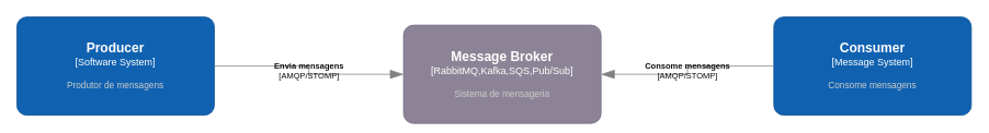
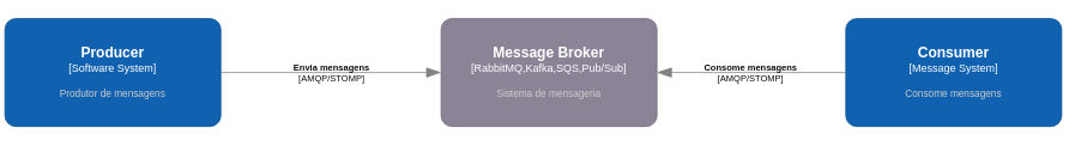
  <mxCell id="0" />
  <mxCell id="1" parent="0" />
- <mxCell id="2" value="&lt;font style=&quot;font-size: 16px&quot;&gt;&lt;b&gt;Producer&lt;/b&gt;&lt;/font&gt;&lt;div&gt;[Software System]&lt;/div&gt;&lt;br&gt;&lt;div&gt;&lt;font style=&quot;font-size: 11px&quot;&gt;&lt;font color=&quot;#cccccc&quot;&gt;Produtor de mensagens&lt;/font&gt;&lt;/div&gt;" style="rounded=1;whiteSpace=wrap;html=1;labelBackgroundColor=none;fillColor=#1061B0;fontColor=#ffffff;align=center;arcSize=10;strokeColor=#0D5091;metaEdit=1;resizable=0;points=[[0.25,0,0],[0.5,0,0],[0.75,0,0],[1,0.25,0],[1,0.5,0],[1,0.75,0],[0.75,1,0],[0.5,1,0],[0.25,1,0],[0,0.75,0],[0,0.5,0],[0,0.25,0]];" vertex="1" parent="1"><mxGeometry x="20" y="20" width="240" height="120" as="geometry" /></mxCell>
+ <mxCell id="2" value="&lt;font style=&quot;font-size: 16px&quot;&gt;&lt;b&gt;Producer&lt;/b&gt;&lt;/font&gt;&lt;div&gt;[Software System]&lt;/div&gt;&lt;br&gt;&lt;div&gt;&lt;font style=&quot;font-size: 11px&quot;&gt;&lt;font color=&quot;#cccccc&quot;&gt;Produtor de mensagens&lt;/font&gt;&lt;/div&gt;" style="rounded=1;whiteSpace=wrap;html=1;labelBackgroundColor=none;fillColor=#1061B0;fontColor=#ffffff;align=center;arcSize=10;strokeColor=#0D5091;metaEdit=1;resizable=0;points=[[0.25,0,0],[0.5,0,0],[0.75,0,0],[1,0.25,0],[1,0.5,0],[1,0.75,0],[0.75,1,0],[0.5,1,0],[0.25,1,0],[0,0.75,0],[0,0.5,0],[0,0.25,0]];" vertex="1" parent="1"><mxGeometry x="5" y="20" width="240" height="120" as="geometry" /></mxCell>
  <mxCell id="3" value="&lt;font style=&quot;font-size: 16px&quot;&gt;&lt;b&gt;Consumer&lt;/b&gt;&lt;/font&gt;&lt;div&gt;[Message System]&lt;/div&gt;&lt;br&gt;&lt;div&gt;&lt;font style=&quot;font-size: 11px&quot;&gt;&lt;font color=&quot;#cccccc&quot;&gt;Consome mensagens&lt;/font&gt;&lt;/div&gt;" style="rounded=1;whiteSpace=wrap;html=1;labelBackgroundColor=none;fillColor=#1061B0;fontColor=#ffffff;align=center;arcSize=10;strokeColor=#0D5091;metaEdit=1;resizable=0;points=[[0.25,0,0],[0.5,0,0],[0.75,0,0],[1,0.25,0],[1,0.5,0],[1,0.75,0],[0.75,1,0],[0.5,1,0],[0.25,1,0],[0,0.75,0],[0,0.5,0],[0,0.25,0]];" vertex="1" parent="1"><mxGeometry x="940" y="20" width="240" height="120" as="geometry" /></mxCell>
- <mxCell id="4" value="&lt;font style=&quot;font-size: 16px&quot;&gt;&lt;b&gt;Message Broker&lt;/b&gt;&lt;/font&gt;&lt;div&gt;[RabbitMQ,Kafka,SQS,Pub/Sub]&lt;/div&gt;&lt;br&gt;&lt;div&gt;&lt;font style=&quot;font-size: 11px&quot;&gt;&lt;font color=&quot;#cccccc&quot;&gt;Sistema de mensageria&lt;/font&gt;&lt;/div&gt;" style="rounded=1;whiteSpace=wrap;html=1;labelBackgroundColor=none;fillColor=#8C8496;fontColor=#ffffff;align=center;arcSize=10;strokeColor=#736782;metaEdit=1;resizable=0;points=[[0.25,0,0],[0.5,0,0],[0.75,0,0],[1,0.25,0],[1,0.5,0],[1,0.75,0],[0.75,1,0],[0.5,1,0],[0.25,1,0],[0,0.75,0],[0,0.5,0],[0,0.25,0]];" vertex="1" parent="1"><mxGeometry x="490" y="30" width="240" height="120" as="geometry" /></mxCell>
+ <mxCell id="4" value="&lt;font style=&quot;font-size: 16px&quot;&gt;&lt;b&gt;Message Broker&lt;/b&gt;&lt;/font&gt;&lt;div&gt;[RabbitMQ,Kafka,SQS,Pub/Sub]&lt;/div&gt;&lt;br&gt;&lt;div&gt;&lt;font style=&quot;font-size: 11px&quot;&gt;&lt;font color=&quot;#cccccc&quot;&gt;Sistema de mensageria&lt;/font&gt;&lt;/div&gt;" style="rounded=1;whiteSpace=wrap;html=1;labelBackgroundColor=none;fillColor=#8C8496;fontColor=#ffffff;align=center;arcSize=10;strokeColor=#736782;metaEdit=1;resizable=0;points=[[0.25,0,0],[0.5,0,0],[0.75,0,0],[1,0.25,0],[1,0.5,0],[1,0.75,0],[0.75,1,0],[0.5,1,0],[0.25,1,0],[0,0.75,0],[0,0.5,0],[0,0.25,0]];" vertex="1" parent="1"><mxGeometry x="490" y="20" width="240" height="120" as="geometry" /></mxCell>
  <mxCell id="5" value="&lt;div style=&quot;text-align: left&quot;&gt;&lt;div style=&quot;text-align: center&quot;&gt;&lt;b&gt;Envia mensagens&lt;/b&gt;&lt;/div&gt;&lt;div style=&quot;text-align: center&quot;&gt;[AMQP/STOMP]&lt;/div&gt;&lt;/div&gt;" style="endArrow=blockThin;html=1;fontSize=10;fontColor=#0D0D0D;strokeWidth=1;endFill=1;strokeColor=#828282;elbow=vertical;metaEdit=1;endSize=14;startSize=14;jumpStyle=arc;jumpSize=16;rounded=0;edgeStyle=orthogonalEdgeStyle;labelBorderColor=none;labelBackgroundColor=none;exitX=1;exitY=0.5;exitDx=0;exitDy=0;exitPerimeter=0;entryX=0;entryY=0.5;entryDx=0;entryDy=0;entryPerimeter=0;" edge="1" parent="1" source="2" target="4"><mxGeometry width="240" relative="1" as="geometry"><mxPoint x="260" y="49.5" as="sourcePoint" /><mxPoint x="500" y="49.5" as="targetPoint" /><mxPoint as="offset" /></mxGeometry></mxCell>
  <mxCell id="6" value="&lt;div style=&quot;text-align: left&quot;&gt;&lt;div style=&quot;text-align: center&quot;&gt;&lt;b&gt;Consome mensagens&lt;/b&gt;&lt;/div&gt;&lt;div style=&quot;text-align: center&quot;&gt;[AMQP/STOMP]&lt;/div&gt;&lt;/div&gt;" style="endArrow=blockThin;html=1;fontSize=10;fontColor=#0A0A0A;strokeWidth=1;endFill=1;strokeColor=#828282;elbow=vertical;metaEdit=1;endSize=14;startSize=14;jumpStyle=arc;jumpSize=16;rounded=0;edgeStyle=orthogonalEdgeStyle;entryX=1;entryY=0.5;entryDx=0;entryDy=0;entryPerimeter=0;labelBackgroundColor=none;" edge="1" parent="1" source="3" target="4"><mxGeometry x="0.005" width="240" relative="1" as="geometry"><mxPoint x="890" y="60" as="sourcePoint" /><mxPoint x="890" y="220" as="targetPoint" /><mxPoint as="offset" /></mxGeometry></mxCell>
